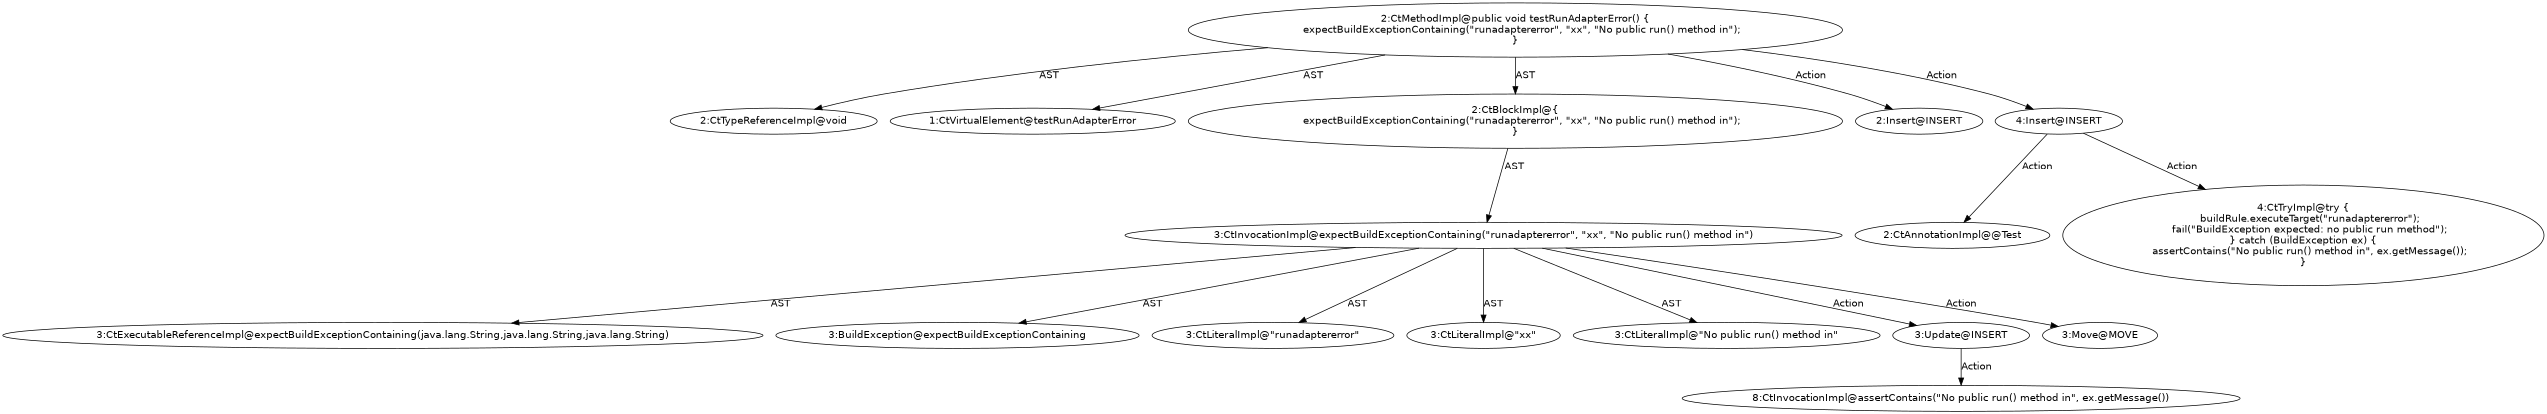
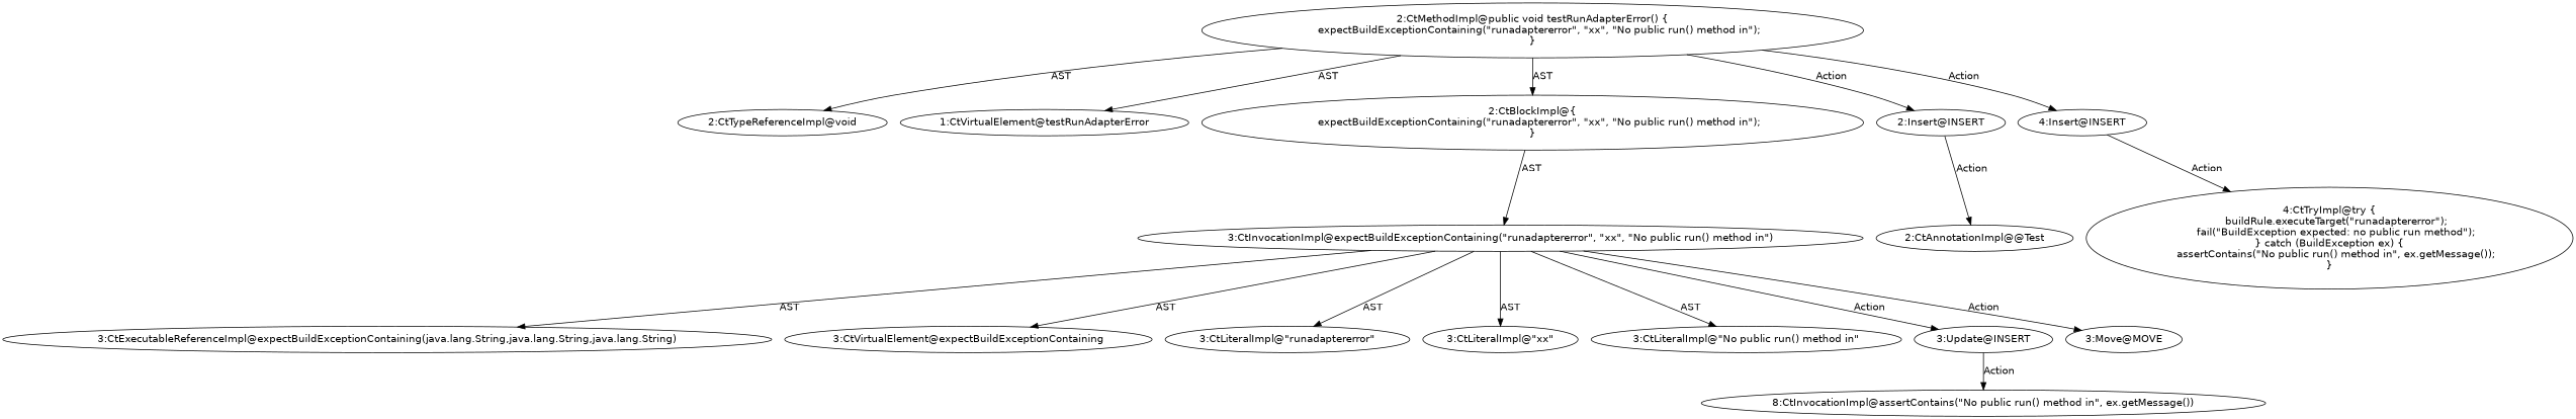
  digraph {
    fontname="DejaVu Sans"
    node [fontname="DejaVu Sans" shape=ellipse]
    edge [fontname="DejaVu Sans"]
    n1 [label="2:CtTypeReferenceImpl@void"]
    n2 [label="1:CtVirtualElement@testRunAdapterError"]
    n3 [label="3:CtExecutableReferenceImpl@expectBuildExceptionContaining(java.lang.String,java.lang.String,java.lang.String)"]
-   n4 [label="3:BuildException@expectBuildExceptionContaining"]
+   n4 [label="3:CtVirtualElement@expectBuildExceptionContaining"]
    n5 [label="3:CtLiteralImpl@\"runadaptererror\""]
    n6 [label="3:CtLiteralImpl@\"xx\""]
    n7 [label="3:CtLiteralImpl@\"No public run() method in\""]
    n8 [label="3:CtInvocationImpl@expectBuildExceptionContaining(\"runadaptererror\", \"xx\", \"No public run() method in\")"]
    n9 [label="3:Update@INSERT"]
    n10 [label="3:Move@MOVE"]
    n11 [label="8:CtInvocationImpl@assertContains(\"No public run() method in\", ex.getMessage())"]
    n12 [label="2:CtBlockImpl@\{\n    expectBuildExceptionContaining(\"runadaptererror\", \"xx\", \"No public run() method in\");\n\}"]
    n13 [label="2:CtMethodImpl@public void testRunAdapterError() \{\n    expectBuildExceptionContaining(\"runadaptererror\", \"xx\", \"No public run() method in\");\n\}"]
    n14 [label="2:Insert@INSERT"]
    n15 [label="4:Insert@INSERT"]
    n16 [label="2:CtAnnotationImpl@@Test"]
    n17 [label="4:CtTryImpl@try \{\n    buildRule.executeTarget(\"runadaptererror\");\n    fail(\"BuildException expected: no public run method\");\n\} catch (BuildException ex) \{\n    assertContains(\"No public run() method in\", ex.getMessage());\n\}"]
    n8 -> n3 [label=AST]
    n8 -> n4 [label=AST]
    n8 -> n5 [label=AST]
    n8 -> n6 [label=AST]
    n8 -> n7 [label=AST]
    n8 -> n9 [label=Action]
    n8 -> n10 [label=Action]
    n9 -> n11 [label=Action]
    n12 -> n8 [label=AST]
    n13 -> n1 [label=AST]
    n13 -> n2 [label=AST]
    n13 -> n12 [label=AST]
    n13 -> n14 [label=Action]
    n13 -> n15 [label=Action]
-   n15 -> n16 [label=Action]
+   n14 -> n16 [label=Action]
    n15 -> n17 [label=Action]
  }
